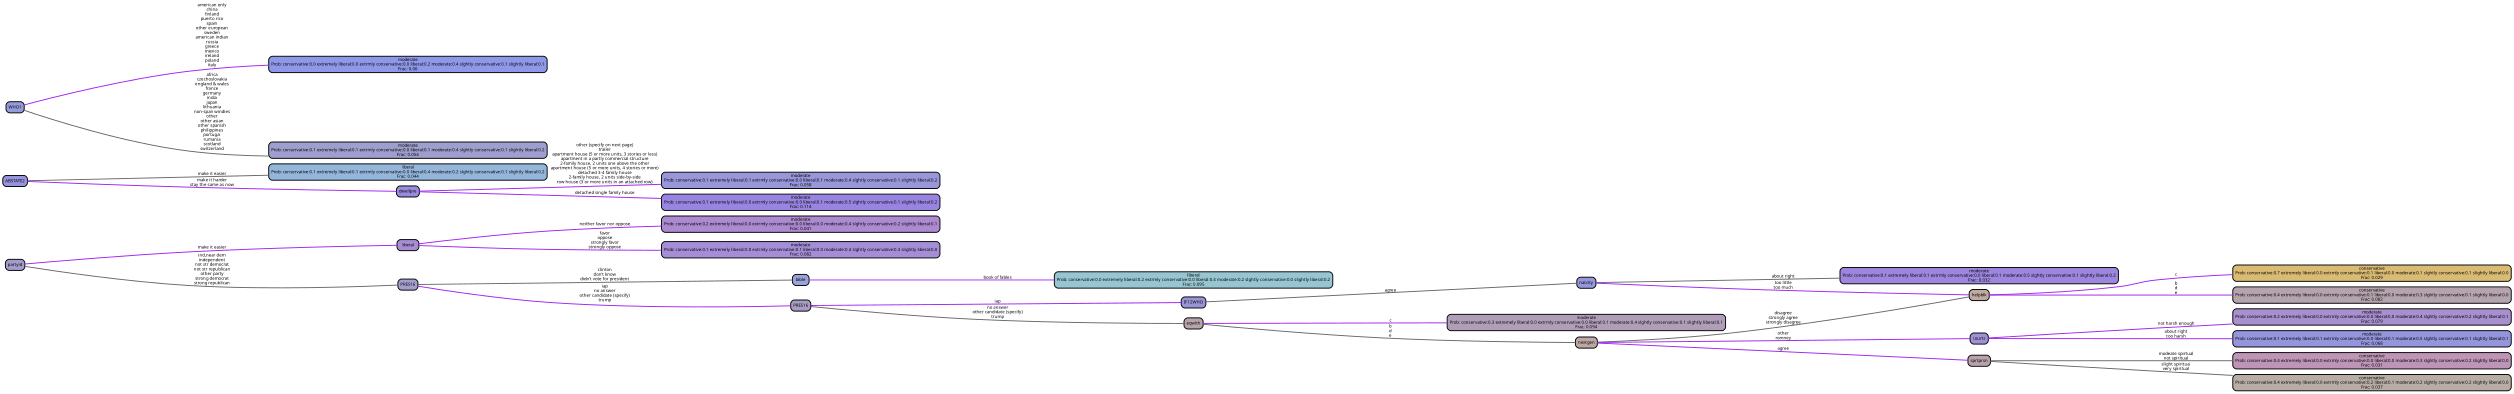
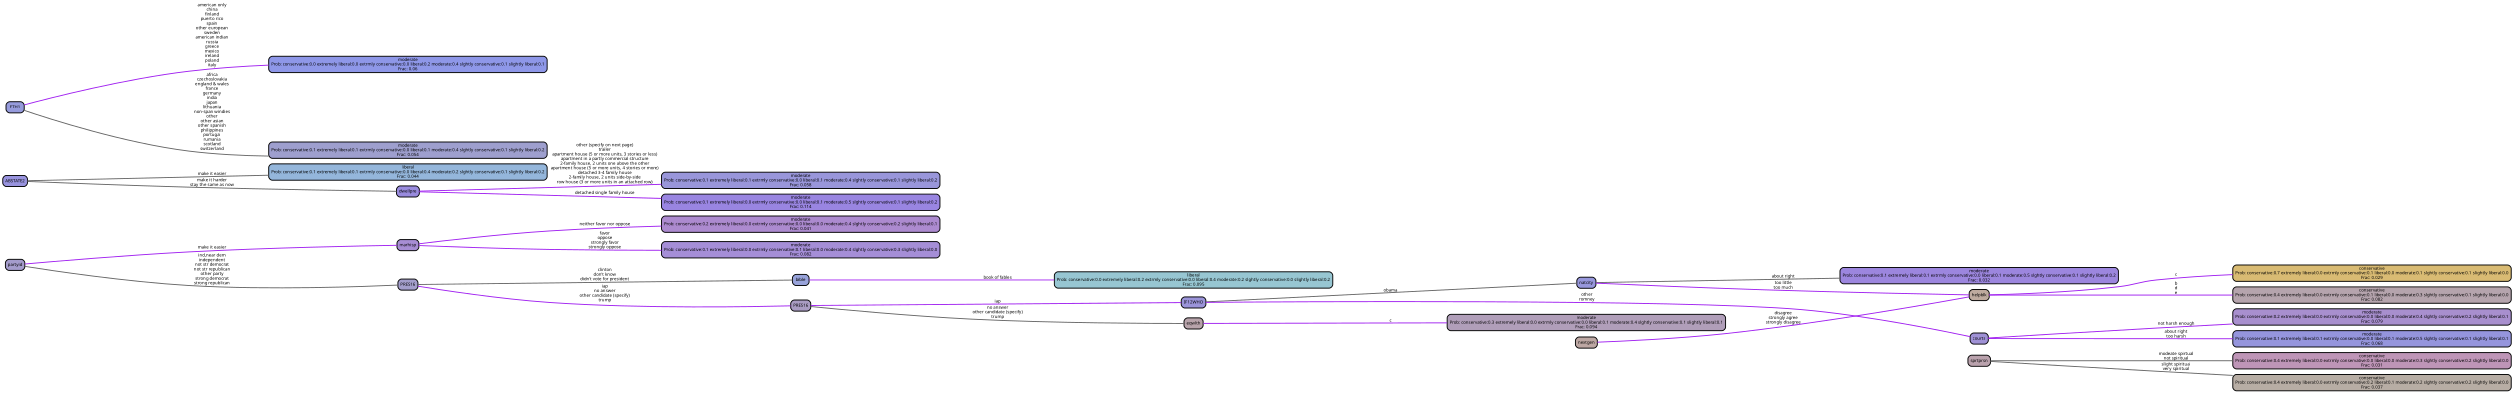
  graph {
    fontname="Noto Sans"
    rankdir=LR
    ranksep="0 equally"
    splines=straight
    node [color=black fontcolor=black fontname="Noto Sans" penwidth=3 shape=box style="filled, rounded"]
    edge [color=purple fontname="Noto Sans" penwidth=3]
    n1 [fillcolor="#ac8acf" label="moderate\nProb: conservative:0.2 extremely liberal:0.0 extrmly conservative:0.0 liberal:0.0 moderate:0.4 slghtly conservative:0.2 slightly liberal:0.1\nFrac: 0.041"]
-   n2 [fillcolor="#a78dd4" label=liberal]
+   n2 [fillcolor="#a78dd4" label=marhisp]
    n3 [fillcolor="#a58ed7" label="moderate\nProb: conservative:0.1 extremely liberal:0.0 extrmly conservative:0.1 liberal:0.0 moderate:0.4 slghtly conservative:0.3 slightly liberal:0.0\nFrac: 0.082"]
    n4 [fillcolor="#a49ccc" label=partyid]
    n5 [fillcolor="#a39ecb" label=PRES16]
    n6 [fillcolor="#98a3da" label=bible]
    n7 [fillcolor="#a99cc2" label=PRES16]
    n8 [fillcolor="#97c6d2" label="liberal\nProb: conservative:0.0 extremely liberal:0.2 extrmly conservative:0.0 liberal:0.4 moderate:0.2 slghtly conservative:0.0 slightly liberal:0.2\nFrac: 0.095"]
    n9 [fillcolor="#9893de" label=ABSTATE2]
    n10 [fillcolor="#94b6db" label="liberal\nProb: conservative:0.1 extremely liberal:0.1 extrmly conservative:0.0 liberal:0.4 moderate:0.2 slghtly conservative:0.1 slightly liberal:0.2\nFrac: 0.044"]
    n11 [fillcolor="#998bde" label=dwellpre]
    n12 [fillcolor="#9996da" label="moderate\nProb: conservative:0.1 extremely liberal:0.1 extrmly conservative:0.0 liberal:0.1 moderate:0.4 slghtly conservative:0.1 slightly liberal:0.2\nFrac: 0.058"]
    n13 [fillcolor="#9985e1" label="moderate\nProb: conservative:0.1 extremely liberal:0.0 extrmly conservative:0.0 liberal:0.1 moderate:0.5 slghtly conservative:0.1 slightly liberal:0.2\nFrac: 0.114"]
    n14 [fillcolor="#9b94d9" label=IF12WHO]
    n15 [fillcolor="#b8a4ab" label=eqwlth]
    n16 [fillcolor="#9c86de" label="moderate\nProb: conservative:0.1 extremely liberal:0.1 extrmly conservative:0.0 liberal:0.1 moderate:0.5 slghtly conservative:0.1 slightly liberal:0.2\nFrac: 0.032"]
    n17 [fillcolor="#9797dc" label=natcity]
    n18 [fillcolor="#beaa9e" label=helpblk]
-   n19 [fillcolor="#969bdc" label=WHO1]
+   n19 [fillcolor="#969bdc" label=ETH1]
    n20 [fillcolor="#8e97e8" label="moderate\nProb: conservative:0.0 extremely liberal:0.0 extrmly conservative:0.0 liberal:0.2 moderate:0.4 slghtly conservative:0.1 slightly liberal:0.1\nFrac: 0.06"]
    n21 [fillcolor="#9e9fce" label="moderate\nProb: conservative:0.1 extremely liberal:0.1 extrmly conservative:0.0 liberal:0.1 moderate:0.4 slghtly conservative:0.1 slightly liberal:0.2\nFrac: 0.054"]
    n22 [fillcolor="#9f91d5" label=courts]
    n23 [fillcolor="#a88fce" label="moderate\nProb: conservative:0.2 extremely liberal:0.0 extrmly conservative:0.0 liberal:0.0 moderate:0.4 slghtly conservative:0.2 slightly liberal:0.1\nFrac: 0.079"]
    n24 [fillcolor="#9595dd" label="moderate\nProb: conservative:0.1 extremely liberal:0.1 extrmly conservative:0.0 liberal:0.1 moderate:0.5 slghtly conservative:0.1 slightly liberal:0.1\nFrac: 0.068"]
    n25 [fillcolor="#b09eb9" label="moderate\nProb: conservative:0.3 extremely liberal:0.0 extrmly conservative:0.0 liberal:0.1 moderate:0.4 slghtly conservative:0.1 slightly liberal:0.1\nFrac: 0.094"]
    n26 [fillcolor="#bda7a3" label=nextgen]
    n27 [fillcolor="#baa2ad" label=sprtprsn]
    n28 [fillcolor="#be95b7" label="conservative\nProb: conservative:0.4 extremely liberal:0.0 extrmly conservative:0.0 liberal:0.0 moderate:0.3 slghtly conservative:0.2 slightly liberal:0.0\nFrac: 0.031"]
    n29 [fillcolor="#b7ada4" label="conservative\nProb: conservative:0.4 extremely liberal:0.0 extrmly conservative:0.2 liberal:0.1 moderate:0.2 slghtly conservative:0.2 slightly liberal:0.0\nFrac: 0.037"]
    n30 [fillcolor="#d9bb73" label="conservative\nProb: conservative:0.7 extremely liberal:0.0 extrmly conservative:0.1 liberal:0.0 moderate:0.1 slghtly conservative:0.1 slightly liberal:0.0\nFrac: 0.029"]
    n31 [fillcolor="#b5a4ad" label="conservative\nProb: conservative:0.4 extremely liberal:0.0 extrmly conservative:0.1 liberal:0.0 moderate:0.3 slghtly conservative:0.1 slightly liberal:0.0\nFrac: 0.082"]
    subgraph sub_1 {
      rank=same
    }
    n2 -- n1 [label=" neither favor nor oppose"]
    n2 -- n3 [label=" favor\n oppose\n strongly favor\n strongly oppose"]
    n4 -- n2 [label=" make it easier"]
    n4 -- n5 [color=gray40 label=" ind,near dem\n independent\n not str democrat\n not str republican\n other party\n strong democrat\n strong republican"]
    n5 -- n6 [color=gray40 label=" clinton\n don't know\n didn't vote for president"]
    n5 -- n7 [label=" iap\n no answer\n other candidate (specify)\n trump"]
    n6 -- n8 [label=" book of fables"]
    n7 -- n14 [label=" iap"]
    n7 -- n15 [color=gray40 label=" no answer\n other candidate (specify)\n trump"]
    n9 -- n10 [color=gray40 label=" make it easier"]
-   n9 -- n11 [label=" make it harder\n stay the same as now"]
+   n9 -- n11 [color=gray40 label=" make it harder\n stay the same as now"]
    n11 -- n12 [label=" other (specify on next page)\n trailer\n apartment house (5 or more units, 3 stories or less)\n apartment in a partly commercial structure\n 2-family house, 2 units one above the other\n apartment house (5 or more units, 4 stories or more)\n detached 3-4 family house\n 2-family house, 2 units side-by-side\n row house (3 or more units in an attached row)"]
    n11 -- n13 [label=" detached single family house"]
-   n14 -- n17 [color=gray40 label=" agree"]
-   n26 -- n22 [label=" other\n romney"]
+   n14 -- n17 [color=gray40 label=" obama"]
+   n14 -- n22 [label=" other\n romney"]
    n15 -- n25 [label=" c"]
-   n15 -- n26 [color=gray40 label=" b\n d\n e"]
    n17 -- n16 [color=gray40 label=" about right"]
    n17 -- n18 [label=" too little\n too much"]
    n18 -- n30 [label=" c"]
    n18 -- n31 [label=" b\n d\n e"]
    n19 -- n20 [label=" american only\n china\n finland\n puerto rico\n spain\n other european\n sweden\n american indian\n russia\n greece\n mexico\n ireland\n poland\n italy"]
    n19 -- n21 [color=gray40 label=" africa\n czechoslovakia\n england & wales\n france\n germany\n india\n japan\n lithuania\n non-span windies\n other\n other asian\n other spanish\n philippines\n portugal\n rumania\n scotland\n switzerland"]
    n22 -- n23 [label=" not harsh enough"]
    n22 -- n24 [label=" about right\n too harsh"]
-   n26 -- n18 [color=gray40 label=" disagree\n strongly agree\n strongly disagree"]
-   n26 -- n27 [label=" agree"]
+   n26 -- n18 [label=" disagree\n strongly agree\n strongly disagree"]
    n27 -- n28 [color=gray40 label=" modeate spirtual\n not spiritual"]
    n27 -- n29 [color=gray40 label=" slight spiritual\n very spiritual"]
  }
